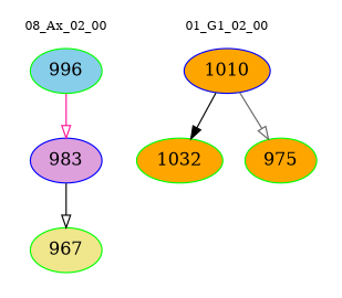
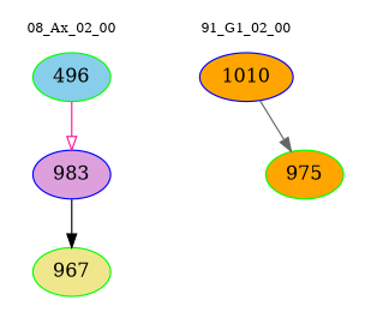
  digraph {
    node [color=green fillcolor=orange style=filled]
    edge [arrowhead=normal color=black]
    n1 [color=blue fillcolor=plum label=983]
    n2 [fillcolor=khaki label=967]
-   n3 [fillcolor=skyblue label=996]
+   n3 [fillcolor=skyblue label=496]
    n4 [color=blue label=1010]
-   n5 [label=1032]
    n6 [label=975]
    subgraph cluster_1 {
      color=white
      fontsize=10
      label="08_Ax_02_00"
      n1
      n2
      n3
    }
    subgraph cluster_2 {
      color=white
      fontsize=10
-     label="01_G1_02_00"
+     label="91_G1_02_00"
      n4
-     n5
      n6
    }
-   n1 -> n2 [arrowhead=onormal]
+   n1 -> n2
    n3 -> n1 [arrowhead=onormal color=deeppink]
-   n4 -> n5
-   n4 -> n6 [arrowhead=onormal color=gray40]
+   n4 -> n6 [color=gray40]
  }
